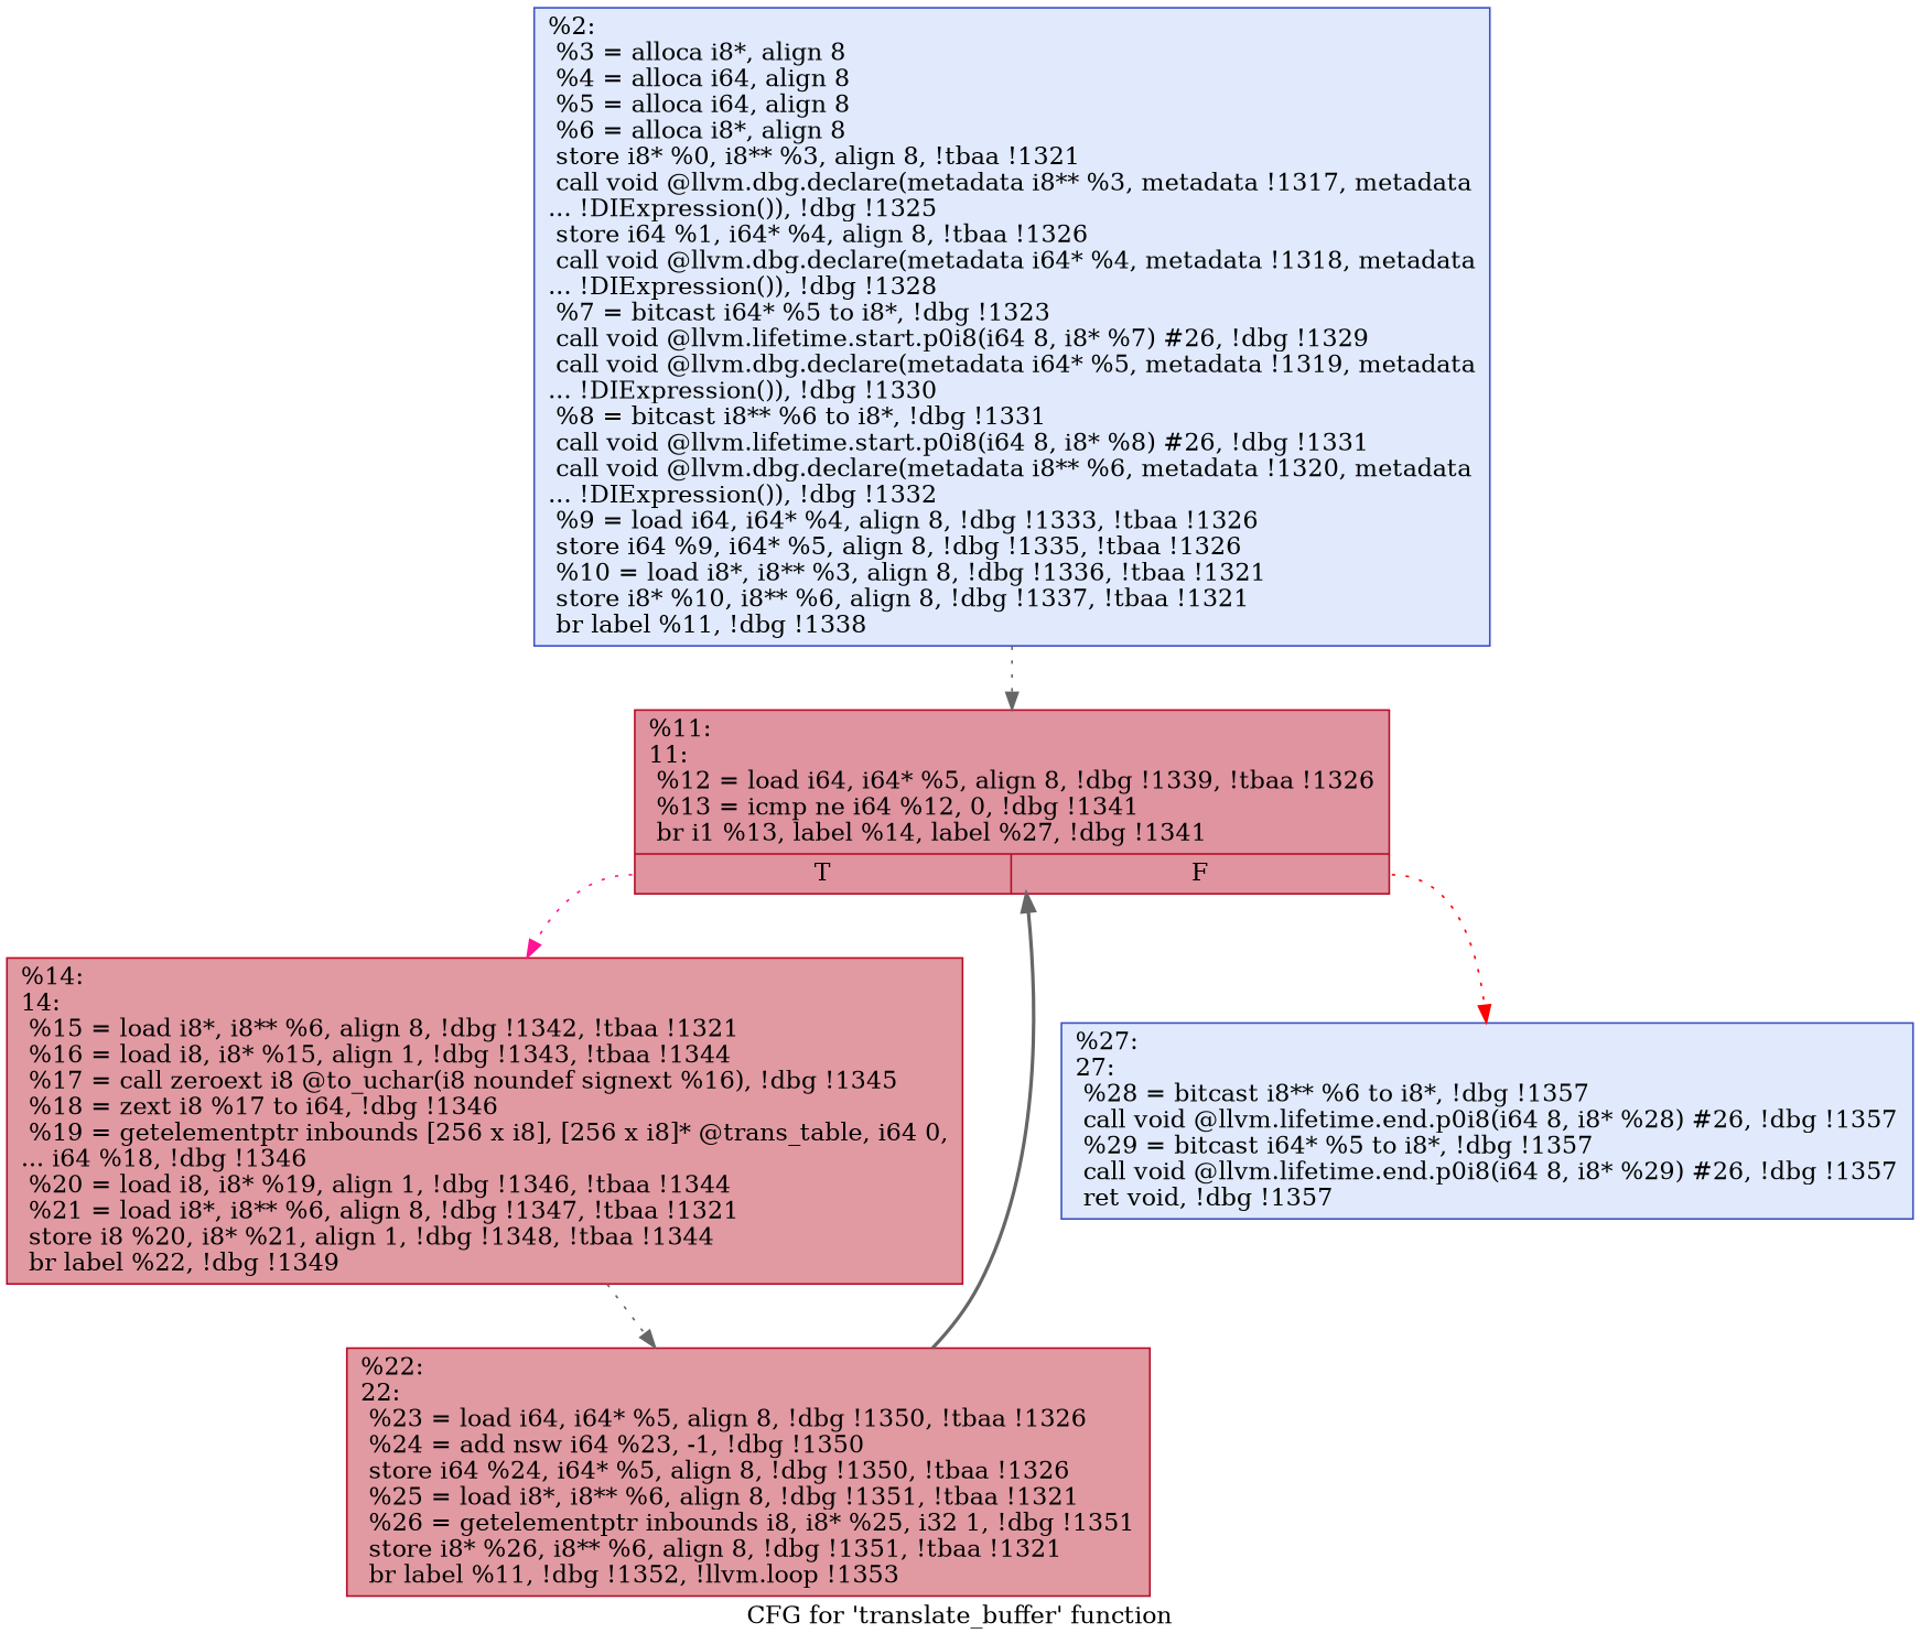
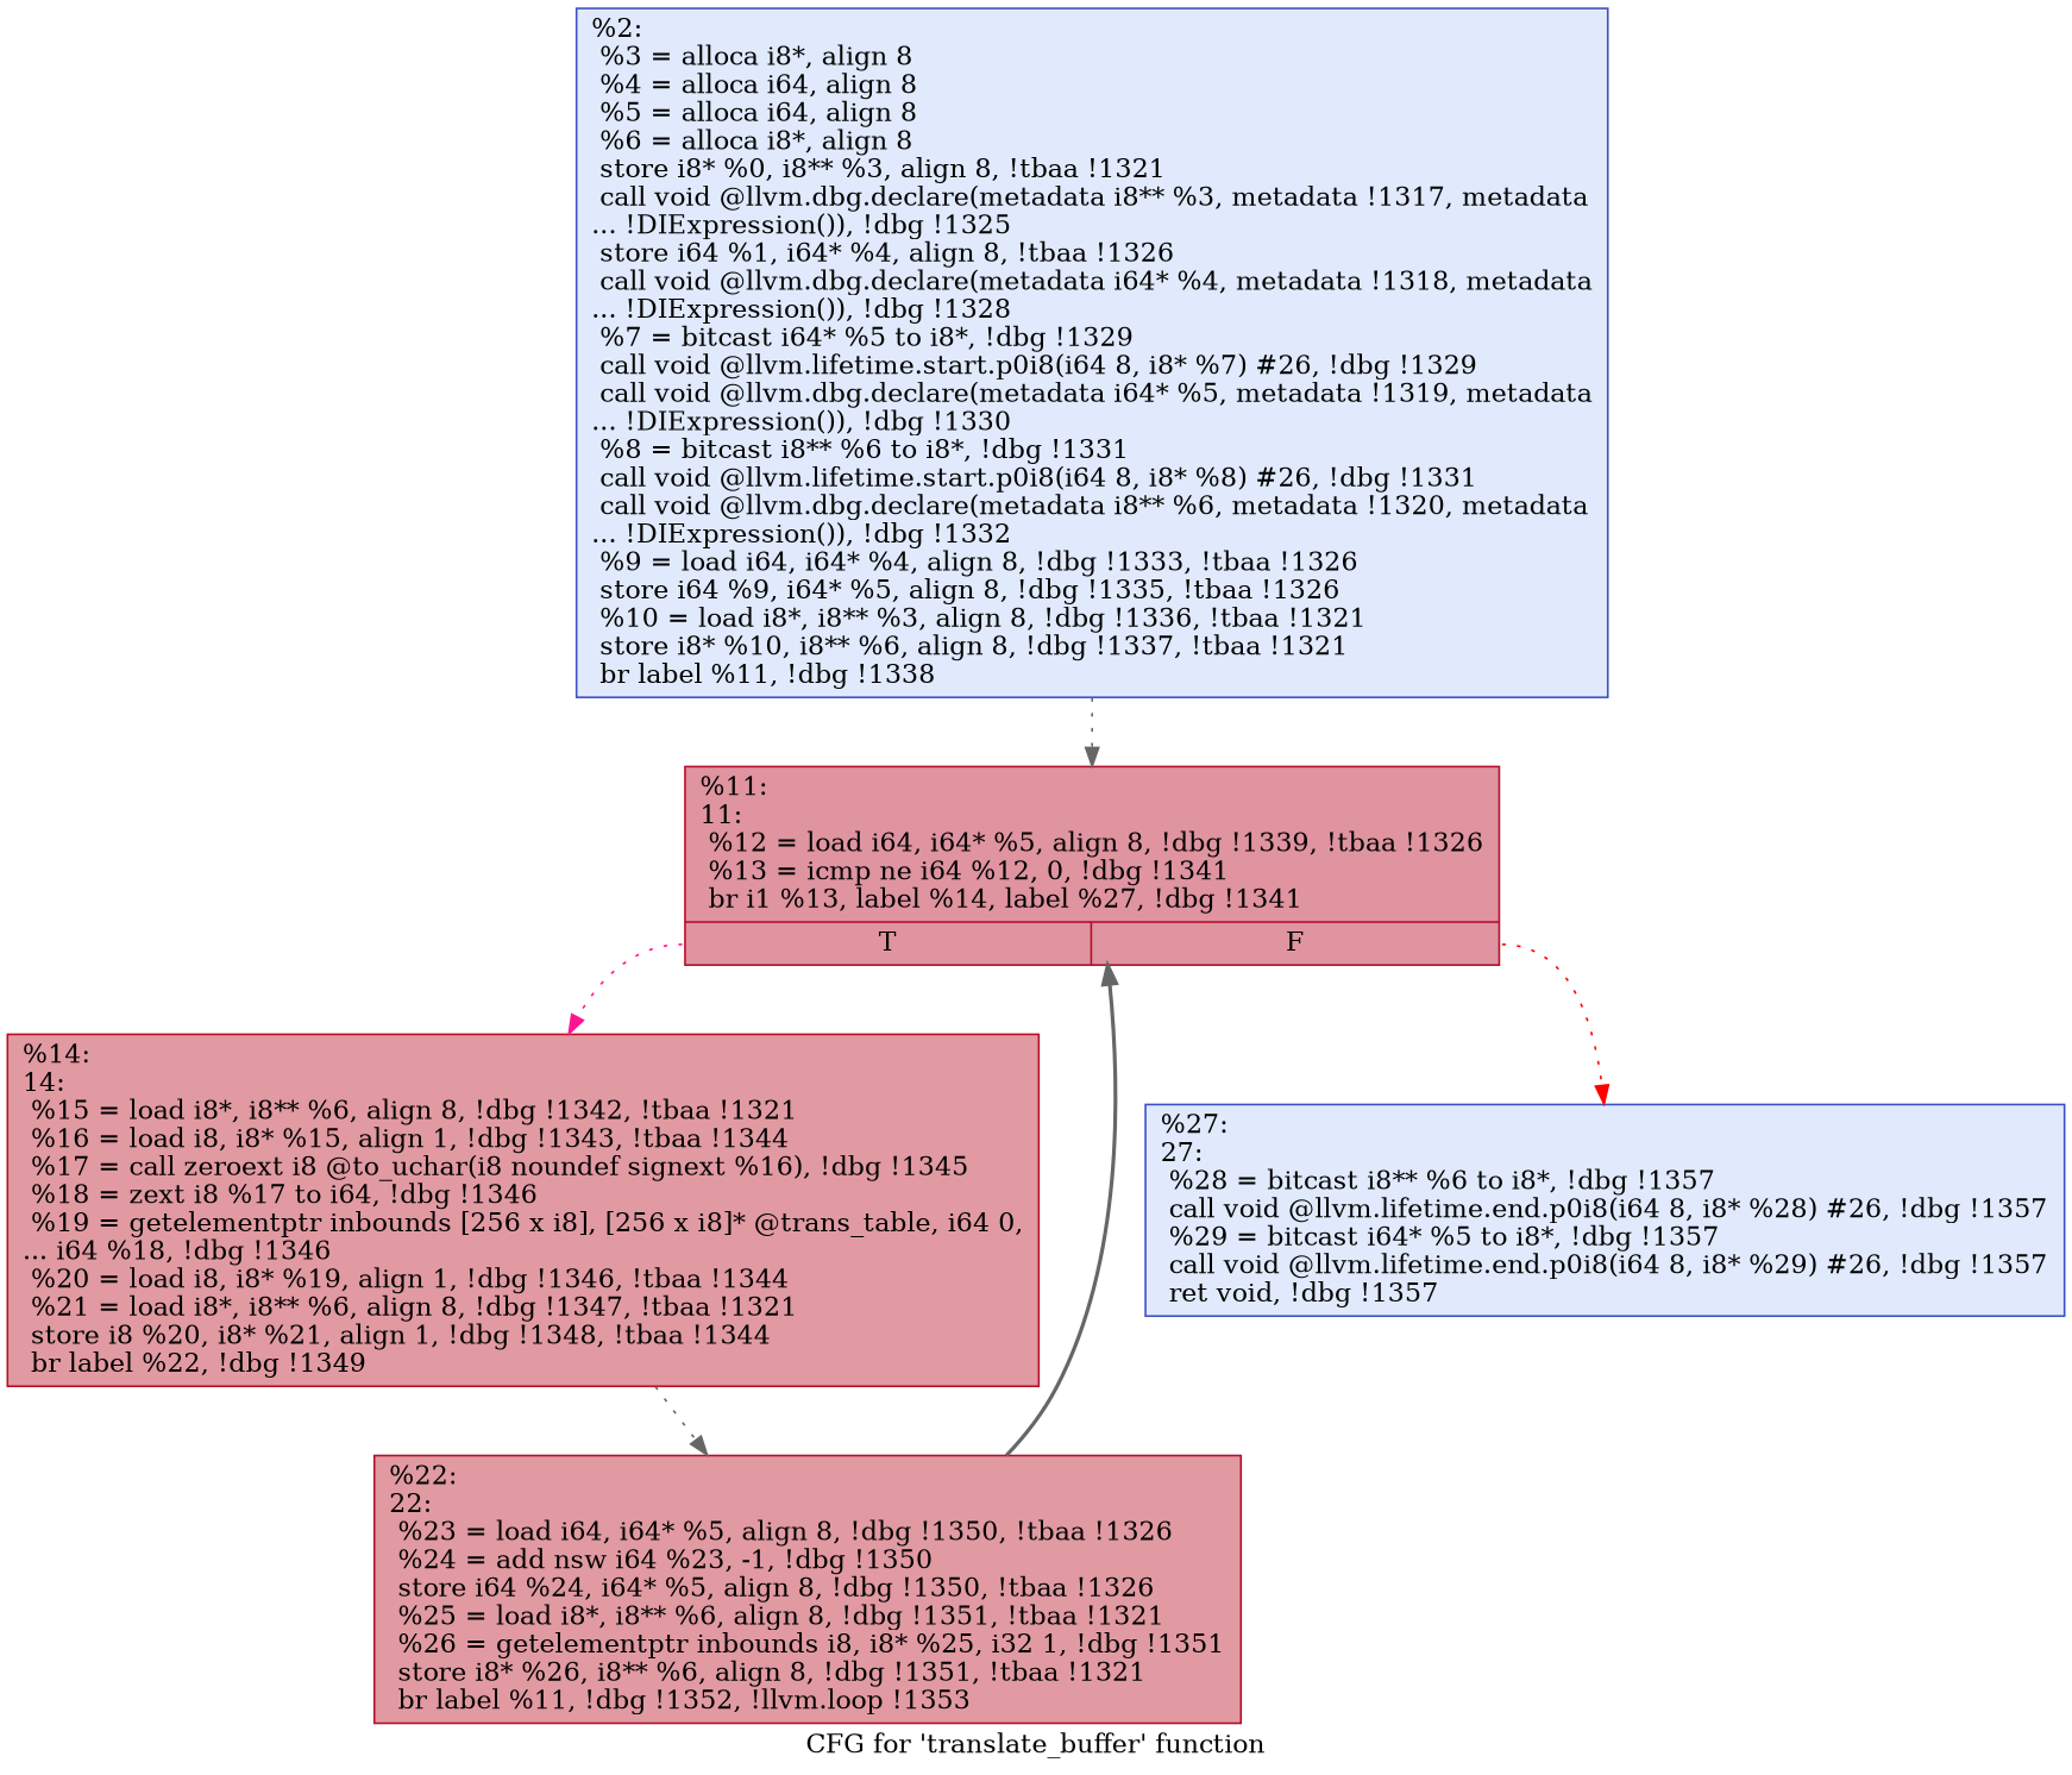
  digraph {
    label="CFG for 'translate_buffer' function"
    node [color="#b70d28ff" fillcolor="#b9d0f970" shape=record style=filled]
    edge [color=gray40 style=dotted]
-   n1 [color="#3d50c3ff" label="{%2:\l  %3 = alloca i8*, align 8\l  %4 = alloca i64, align 8\l  %5 = alloca i64, align 8\l  %6 = alloca i8*, align 8\l  store i8* %0, i8** %3, align 8, !tbaa !1321\l  call void @llvm.dbg.declare(metadata i8** %3, metadata !1317, metadata\l... !DIExpression()), !dbg !1325\l  store i64 %1, i64* %4, align 8, !tbaa !1326\l  call void @llvm.dbg.declare(metadata i64* %4, metadata !1318, metadata\l... !DIExpression()), !dbg !1328\l  %7 = bitcast i64* %5 to i8*, !dbg !1323\l  call void @llvm.lifetime.start.p0i8(i64 8, i8* %7) #26, !dbg !1329\l  call void @llvm.dbg.declare(metadata i64* %5, metadata !1319, metadata\l... !DIExpression()), !dbg !1330\l  %8 = bitcast i8** %6 to i8*, !dbg !1331\l  call void @llvm.lifetime.start.p0i8(i64 8, i8* %8) #26, !dbg !1331\l  call void @llvm.dbg.declare(metadata i8** %6, metadata !1320, metadata\l... !DIExpression()), !dbg !1332\l  %9 = load i64, i64* %4, align 8, !dbg !1333, !tbaa !1326\l  store i64 %9, i64* %5, align 8, !dbg !1335, !tbaa !1326\l  %10 = load i8*, i8** %3, align 8, !dbg !1336, !tbaa !1321\l  store i8* %10, i8** %6, align 8, !dbg !1337, !tbaa !1321\l  br label %11, !dbg !1338\l}"]
+   n1 [color="#3d50c3ff" label="{%2:\l  %3 = alloca i8*, align 8\l  %4 = alloca i64, align 8\l  %5 = alloca i64, align 8\l  %6 = alloca i8*, align 8\l  store i8* %0, i8** %3, align 8, !tbaa !1321\l  call void @llvm.dbg.declare(metadata i8** %3, metadata !1317, metadata\l... !DIExpression()), !dbg !1325\l  store i64 %1, i64* %4, align 8, !tbaa !1326\l  call void @llvm.dbg.declare(metadata i64* %4, metadata !1318, metadata\l... !DIExpression()), !dbg !1328\l  %7 = bitcast i64* %5 to i8*, !dbg !1329\l  call void @llvm.lifetime.start.p0i8(i64 8, i8* %7) #26, !dbg !1329\l  call void @llvm.dbg.declare(metadata i64* %5, metadata !1319, metadata\l... !DIExpression()), !dbg !1330\l  %8 = bitcast i8** %6 to i8*, !dbg !1331\l  call void @llvm.lifetime.start.p0i8(i64 8, i8* %8) #26, !dbg !1331\l  call void @llvm.dbg.declare(metadata i8** %6, metadata !1320, metadata\l... !DIExpression()), !dbg !1332\l  %9 = load i64, i64* %4, align 8, !dbg !1333, !tbaa !1326\l  store i64 %9, i64* %5, align 8, !dbg !1335, !tbaa !1326\l  %10 = load i8*, i8** %3, align 8, !dbg !1336, !tbaa !1321\l  store i8* %10, i8** %6, align 8, !dbg !1337, !tbaa !1321\l  br label %11, !dbg !1338\l}"]
    n2 [fillcolor="#b70d2870" label="{%11:\l11:                                               \l  %12 = load i64, i64* %5, align 8, !dbg !1339, !tbaa !1326\l  %13 = icmp ne i64 %12, 0, !dbg !1341\l  br i1 %13, label %14, label %27, !dbg !1341\l|{<s0>T|<s1>F}}"]
    n3 [fillcolor="#bb1b2c70" label="{%14:\l14:                                               \l  %15 = load i8*, i8** %6, align 8, !dbg !1342, !tbaa !1321\l  %16 = load i8, i8* %15, align 1, !dbg !1343, !tbaa !1344\l  %17 = call zeroext i8 @to_uchar(i8 noundef signext %16), !dbg !1345\l  %18 = zext i8 %17 to i64, !dbg !1346\l  %19 = getelementptr inbounds [256 x i8], [256 x i8]* @trans_table, i64 0,\l... i64 %18, !dbg !1346\l  %20 = load i8, i8* %19, align 1, !dbg !1346, !tbaa !1344\l  %21 = load i8*, i8** %6, align 8, !dbg !1347, !tbaa !1321\l  store i8 %20, i8* %21, align 1, !dbg !1348, !tbaa !1344\l  br label %22, !dbg !1349\l}"]
    n4 [color="#3d50c3ff" label="{%27:\l27:                                               \l  %28 = bitcast i8** %6 to i8*, !dbg !1357\l  call void @llvm.lifetime.end.p0i8(i64 8, i8* %28) #26, !dbg !1357\l  %29 = bitcast i64* %5 to i8*, !dbg !1357\l  call void @llvm.lifetime.end.p0i8(i64 8, i8* %29) #26, !dbg !1357\l  ret void, !dbg !1357\l}"]
    n5 [fillcolor="#bb1b2c70" label="{%22:\l22:                                               \l  %23 = load i64, i64* %5, align 8, !dbg !1350, !tbaa !1326\l  %24 = add nsw i64 %23, -1, !dbg !1350\l  store i64 %24, i64* %5, align 8, !dbg !1350, !tbaa !1326\l  %25 = load i8*, i8** %6, align 8, !dbg !1351, !tbaa !1321\l  %26 = getelementptr inbounds i8, i8* %25, i32 1, !dbg !1351\l  store i8* %26, i8** %6, align 8, !dbg !1351, !tbaa !1321\l  br label %11, !dbg !1352, !llvm.loop !1353\l}"]
    n1 -> n2
    n2 -> n3 [tailport=s0 color=deeppink]
    n2 -> n4 [tailport=s1 color=red]
    n3 -> n5
    n5 -> n2 [style=bold]
  }
